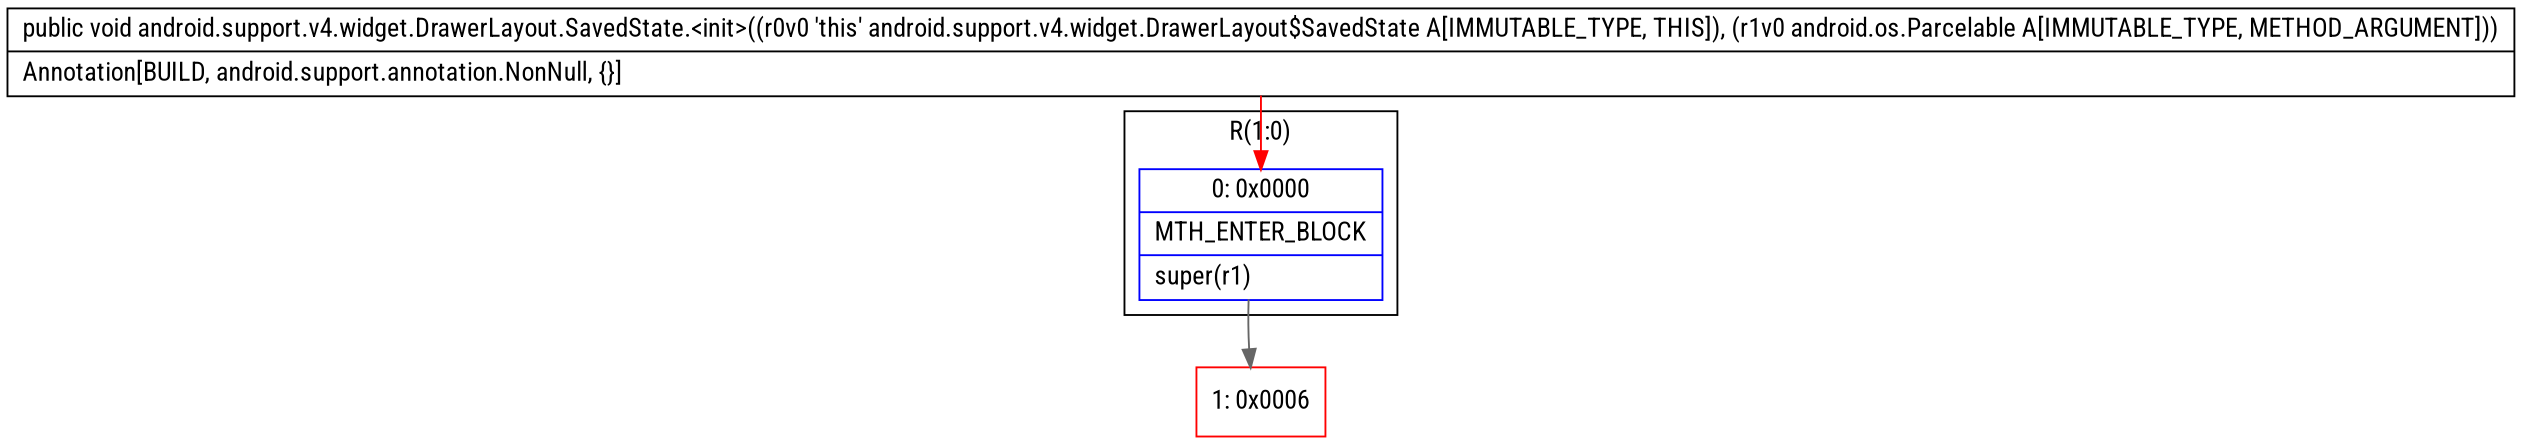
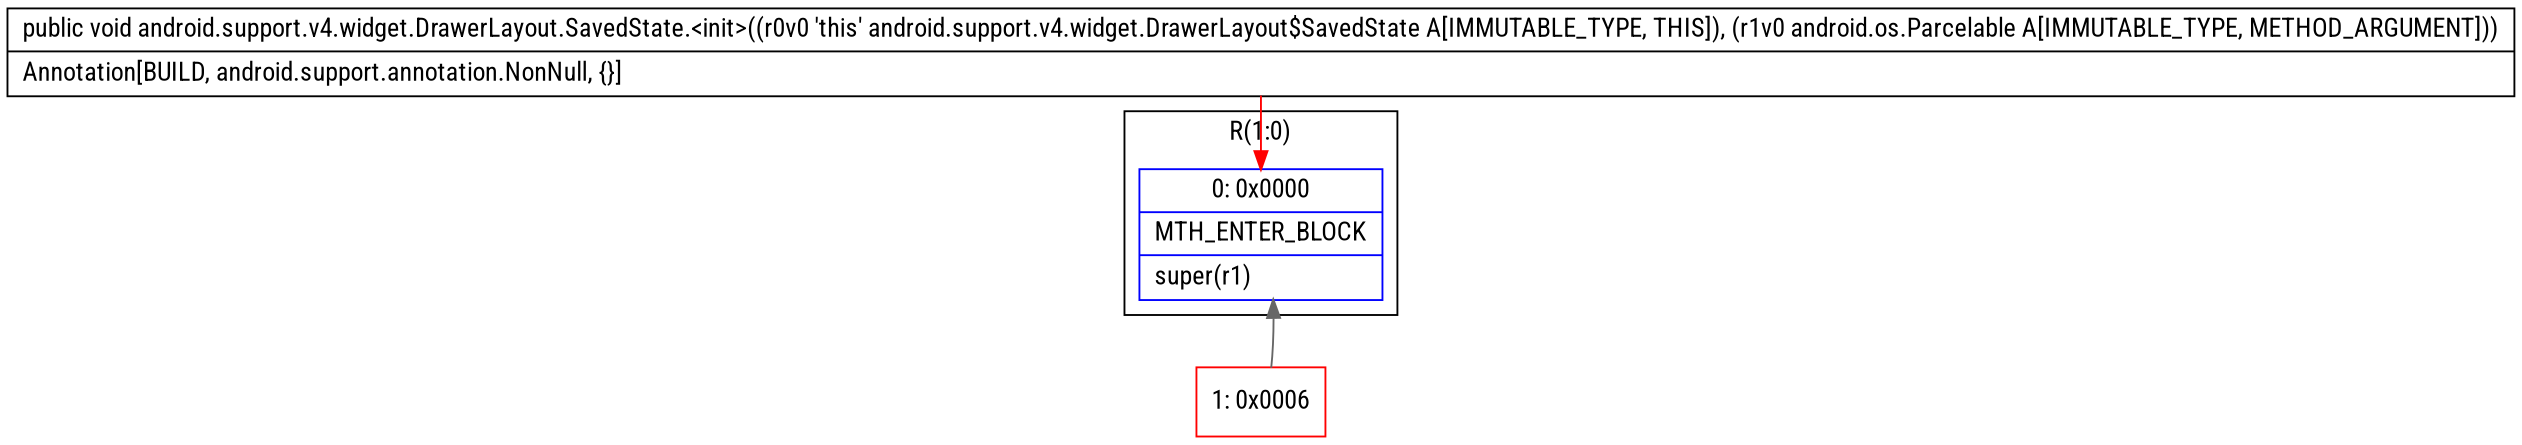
  digraph {
    fontname="Roboto Condensed"
    node [shape=record fontname="Roboto Condensed"]
    edge [fontname="Roboto Condensed"]
    n1 [color=blue label="{0\:\ 0x0000|MTH_ENTER_BLOCK\l|super(r1)\l}"]
    n2 [color=red label="{1\:\ 0x0006}"]
    n3 [label="{public void android.support.v4.widget.DrawerLayout.SavedState.\<init\>((r0v0 'this' android.support.v4.widget.DrawerLayout$SavedState A[IMMUTABLE_TYPE, THIS]), (r1v0 android.os.Parcelable A[IMMUTABLE_TYPE, METHOD_ARGUMENT]))  | Annotation[BUILD, android.support.annotation.NonNull, \{\}]\l}"]
    subgraph cluster_1 {
      label="R(1:0)"
      n1
    }
-   n1 -> n2 [color=gray40]
+   n2 -> n1 [color=gray40]
    n3 -> n1 [color=red]
  }
